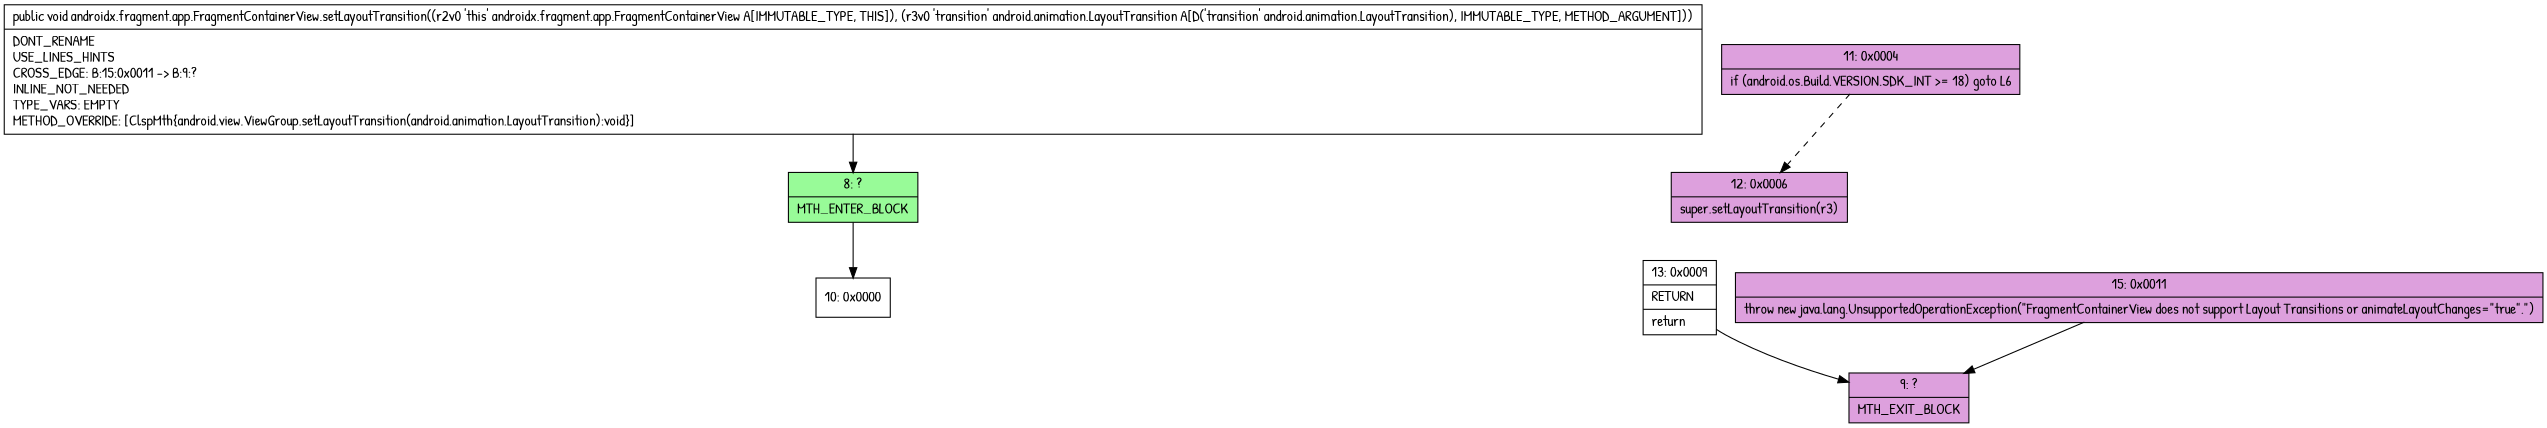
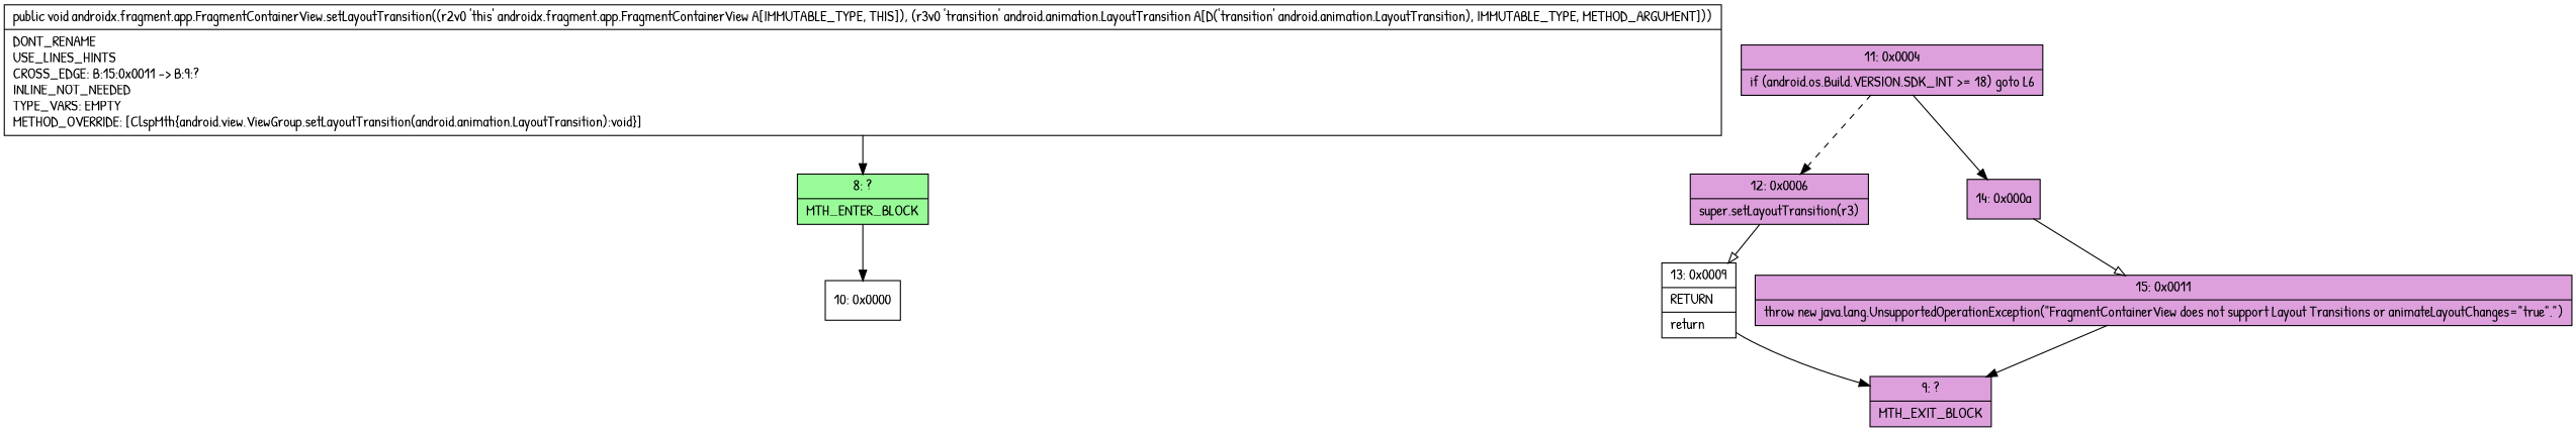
  digraph {
    fontname="Patrick Hand"
    node [fillcolor=plum fontname="Patrick Hand" shape=record style=filled]
    edge [arrowhead=normal fontname="Patrick Hand"]
    n1 [fillcolor=palegreen label="{8\:\ ?|MTH_ENTER_BLOCK\l}"]
    n2 [fillcolor=white label="{10\:\ 0x0000}"]
    n3 [label="{11\:\ 0x0004|if (android.os.Build.VERSION.SDK_INT \>= 18) goto L6\l}"]
    n4 [label="{12\:\ 0x0006|super.setLayoutTransition(r3)\l}"]
+   n5 [label="{14\:\ 0x000a}"]
    n6 [fillcolor=white label="{13\:\ 0x0009|RETURN\l|return\l}"]
    n7 [label="{15\:\ 0x0011|throw new java.lang.UnsupportedOperationException(\"FragmentContainerView does not support Layout Transitions or animateLayoutChanges=\"true\".\")\l}"]
    n8 [label="{9\:\ ?|MTH_EXIT_BLOCK\l}"]
    n9 [fillcolor=white label="{public void androidx.fragment.app.FragmentContainerView.setLayoutTransition((r2v0 'this' androidx.fragment.app.FragmentContainerView A[IMMUTABLE_TYPE, THIS]), (r3v0 'transition' android.animation.LayoutTransition A[D('transition' android.animation.LayoutTransition), IMMUTABLE_TYPE, METHOD_ARGUMENT]))  | DONT_RENAME\lUSE_LINES_HINTS\lCROSS_EDGE: B:15:0x0011 \-\> B:9:?\lINLINE_NOT_NEEDED\lTYPE_VARS: EMPTY\lMETHOD_OVERRIDE: [ClspMth\{android.view.ViewGroup.setLayoutTransition(android.animation.LayoutTransition):void\}]\l}"]
    n1 -> n2
    n3 -> n4 [style=dashed]
+   n3 -> n5
+   n4 -> n6 [arrowhead=onormal]
+   n5 -> n7 [arrowhead=onormal]
    n6 -> n8
    n7 -> n8
    n9 -> n1
  }
